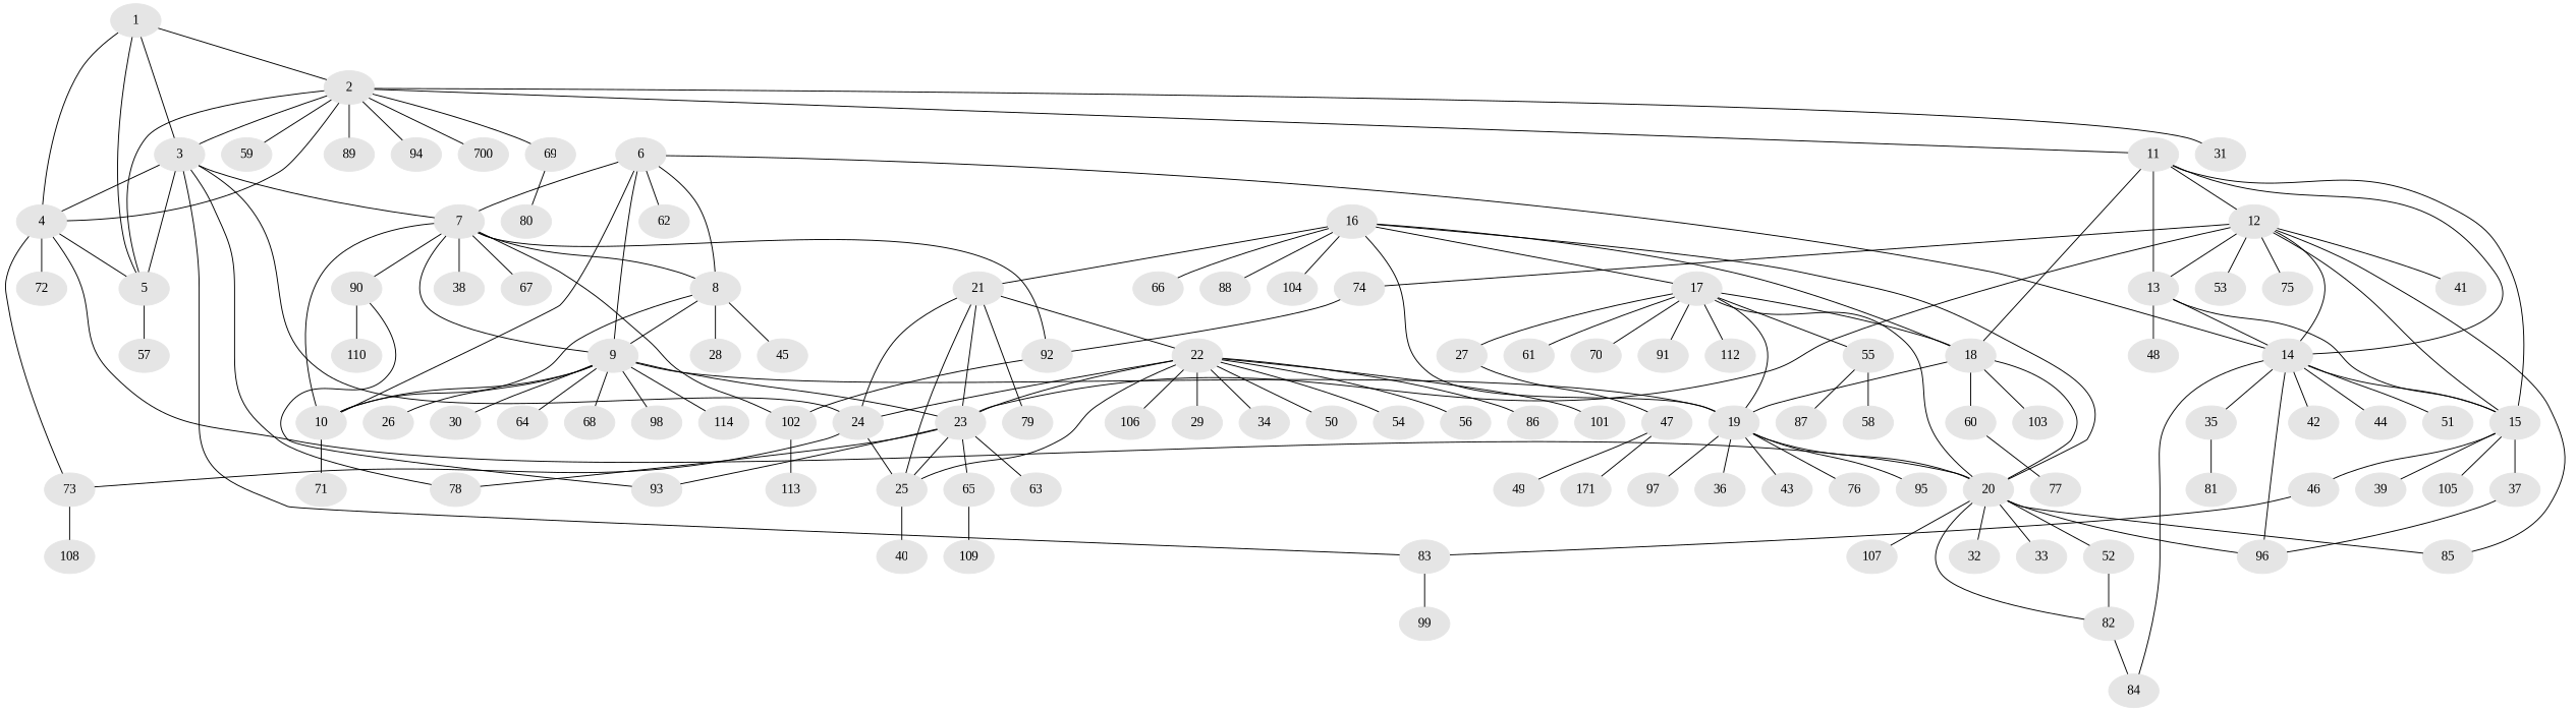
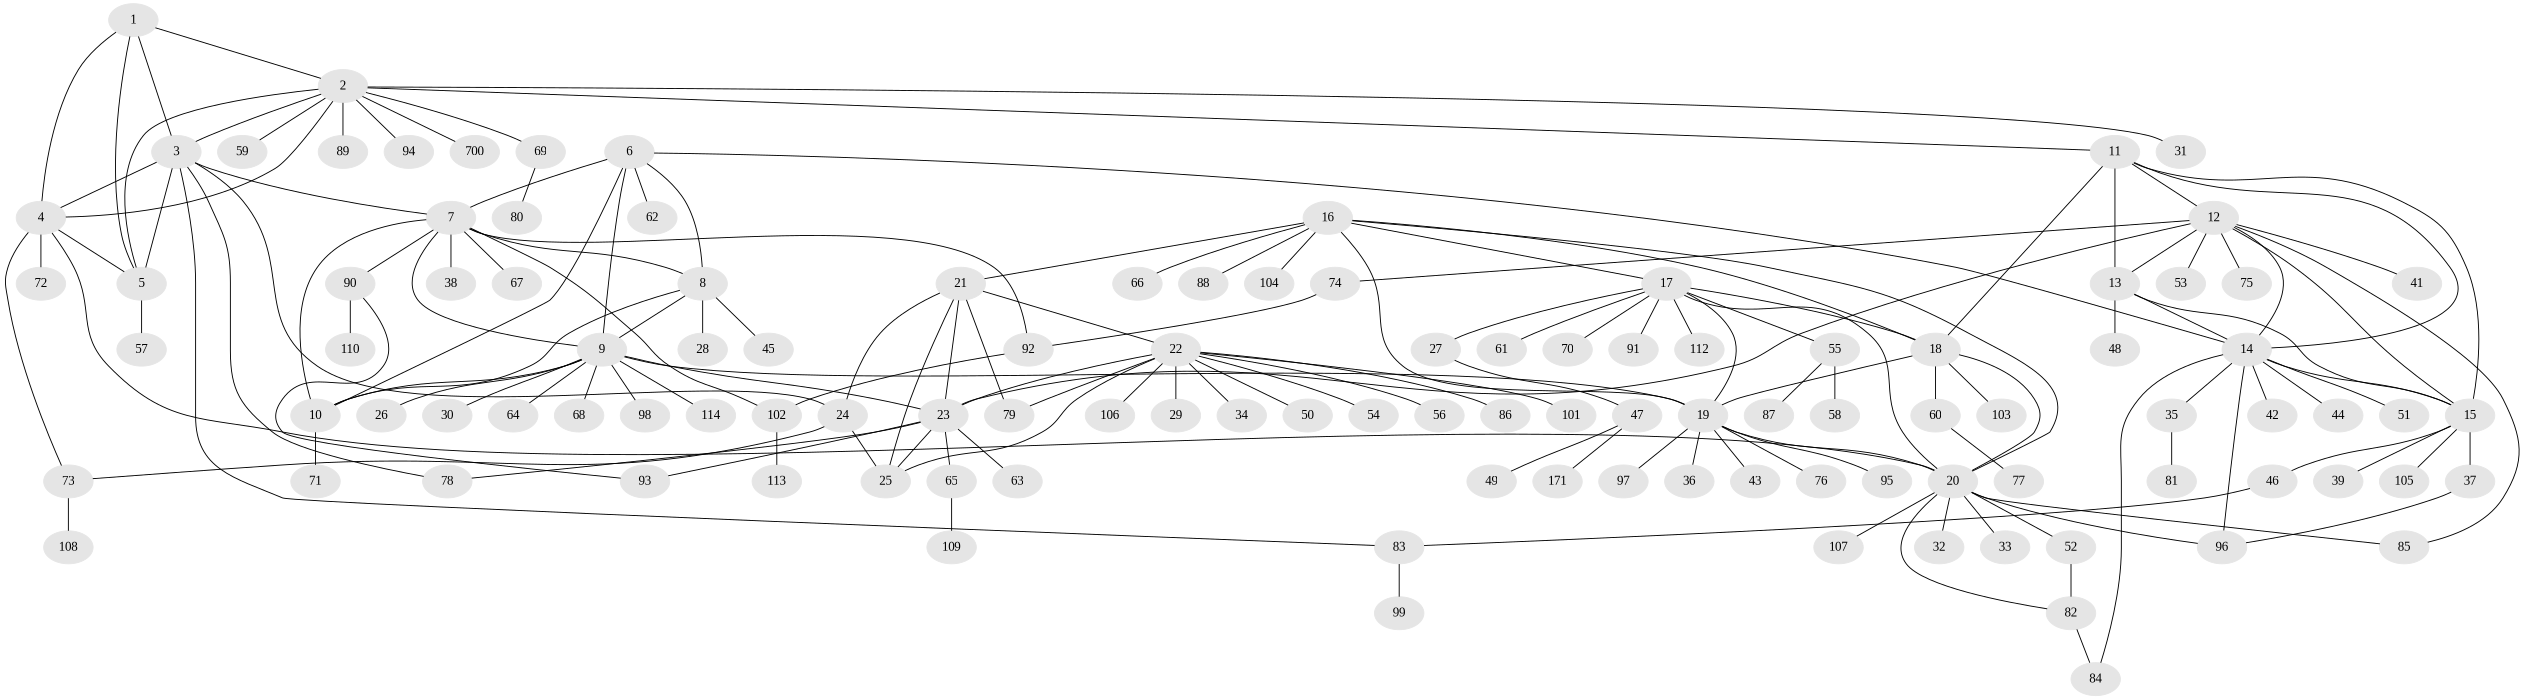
  graph {
    fontname="Liberation Serif"
    node [color=gray90 fontname="Liberation Serif" style=filled]
    edge [fontname="Liberation Serif"]
    1
    2
    3
    4
    5
    11
    31
    59
    69
    89
    94
    n12 [label=700]
    7
    24
    78
    83
    20
    72
    73
    57
    14
    12
    13
    15
    18
    80
    8
    9
    10
    38
    67
    90
    92
    102
    25
    99
    85
    52
    32
    33
    82
    96
    107
    108
    6
    62
    28
    45
    19
    23
    26
    30
    64
    68
    98
    114
    71
    35
    42
    44
    51
    84
    93
    110
    113
    36
    43
    76
    95
    97
    63
    65
    41
    53
    74
    75
    48
    37
    39
    46
    105
    60
    103
    81
    16
    17
    21
    66
    88
    104
    27
    55
    61
    70
    91
    112
    22
    79
    47
    58
    87
    77
    29
    34
    50
    54
    56
    86
    101
    106
-   40
    109
    49
    n114 [label=171]
    1 -- 2
    1 -- 3
    1 -- 4
    1 -- 5
    2 -- 3
    2 -- 4
    2 -- 5
    2 -- 11
    2 -- 31
    2 -- 59
    2 -- 69
    2 -- 89
    2 -- 94
    2 -- n12
    3 -- 4
    3 -- 5
    3 -- 7
    3 -- 24
    3 -- 78
    3 -- 83
    4 -- 5
    4 -- 20
    4 -- 72
    4 -- 73
    5 -- 57
    11 -- 14
    11 -- 12
    11 -- 13
    11 -- 15
    11 -- 18
    69 -- 80
    7 -- 8
    7 -- 9
    7 -- 10
    7 -- 38
    7 -- 67
    7 -- 90
    7 -- 92
    7 -- 102
    24 -- 73
    24 -- 25
    83 -- 99
    20 -- 85
    20 -- 52
    20 -- 32
    20 -- 33
    20 -- 82
    20 -- 96
    20 -- 107
    73 -- 108
    14 -- 15
    14 -- 96
    14 -- 35
    14 -- 42
    14 -- 44
    14 -- 51
    14 -- 84
    12 -- 14
    12 -- 13
    12 -- 15
    12 -- 85
    12 -- 23
    12 -- 41
    12 -- 53
    12 -- 74
    12 -- 75
    13 -- 14
    13 -- 15
    13 -- 48
    15 -- 37
    15 -- 39
    15 -- 46
    15 -- 105
    18 -- 20
    18 -- 19
    18 -- 60
    18 -- 103
    8 -- 9
    8 -- 10
    8 -- 28
    8 -- 45
    9 -- 10
    9 -- 19
    9 -- 23
    9 -- 26
    9 -- 30
    9 -- 64
    9 -- 68
    9 -- 98
    9 -- 114
    10 -- 71
    90 -- 93
    90 -- 110
    92 -- 102
    102 -- 113
-   25 -- 40
    52 -- 82
    82 -- 84
    6 -- 7
    6 -- 14
    6 -- 8
    6 -- 9
    6 -- 10
    6 -- 62
    19 -- 20
    19 -- 36
    19 -- 43
    19 -- 76
    19 -- 95
    19 -- 97
    23 -- 78
    23 -- 25
    23 -- 93
    23 -- 63
    23 -- 65
    35 -- 81
    65 -- 109
    74 -- 92
    37 -- 96
    46 -- 83
    60 -- 77
    16 -- 20
    16 -- 18
    16 -- 19
    16 -- 17
    16 -- 21
    16 -- 66
    16 -- 88
    16 -- 104
    17 -- 20
    17 -- 18
    17 -- 19
    17 -- 27
    17 -- 55
    17 -- 61
    17 -- 70
    17 -- 91
    17 -- 112
    21 -- 24
    21 -- 25
    21 -- 23
    21 -- 22
    21 -- 79
    27 -- 47
    55 -- 58
    55 -- 87
-   22 -- 24
+   22 -- 79
    22 -- 25
    22 -- 23
    22 -- 29
    22 -- 34
    22 -- 50
    22 -- 54
    22 -- 56
    22 -- 86
    22 -- 101
    22 -- 106
    47 -- 49
    47 -- n114
  }
